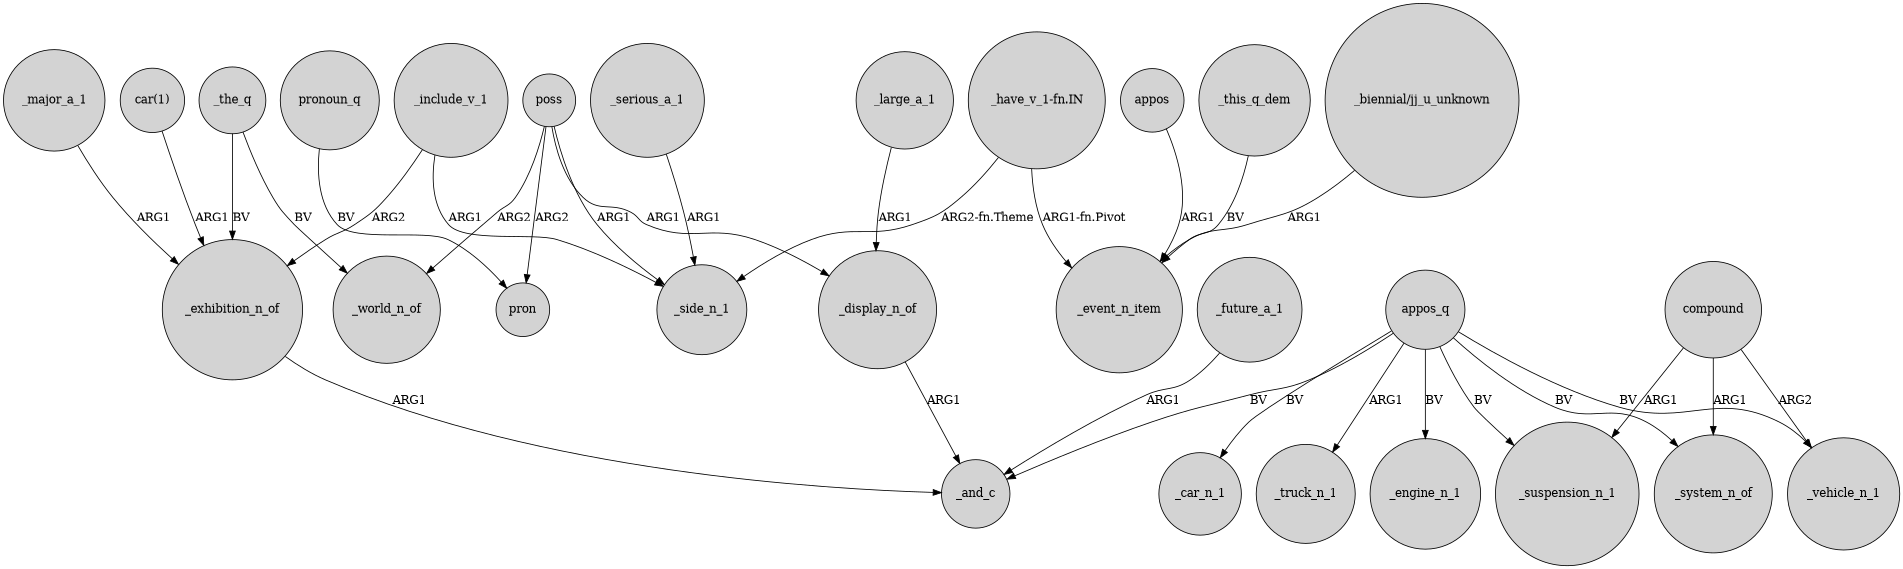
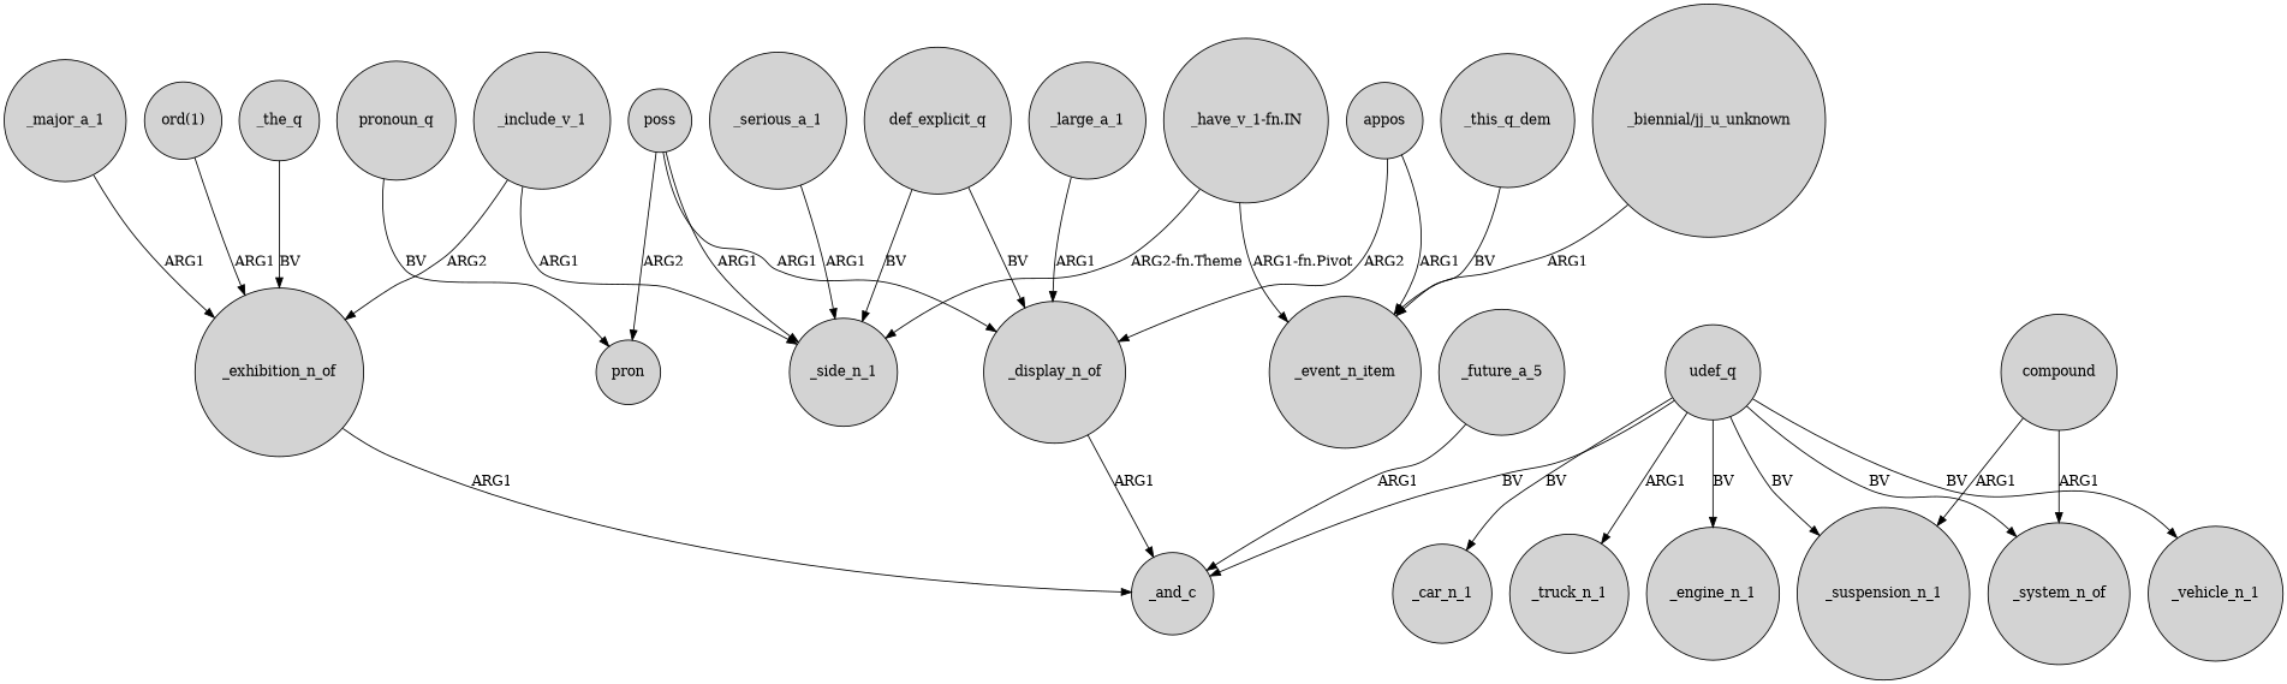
  digraph {
    node [shape=circle style=filled]
    _large_a_1
    _display_n_of
    _and_c
    appos
    _event_n_item
    _exhibition_n_of
-   _future_a_1
+   _future_a_1 [label=_future_a_5]
    poss
    pron
    _side_n_1
-   _world_n_of
    compound
    _system_n_of
    _vehicle_n_1
    _suspension_n_1
-   "ord(1)" [label="car(1)"]
+   "ord(1)"
    _this_q_dem
    "_have_v_1-fn.IN"
+   def_explicit_q
    _include_v_1
-   udef_q [label=appos_q]
+   udef_q
    _truck_n_1
    _engine_n_1
    _car_n_1
    _the_q
    _serious_a_1
    pronoun_q
    _major_a_1
    "_biennial/jj_u_unknown"
    _large_a_1 -> _display_n_of [label=ARG1]
    _display_n_of -> _and_c [label=ARG1]
+   appos -> _display_n_of [label=ARG2]
    appos -> _event_n_item [label=ARG1]
    _exhibition_n_of -> _and_c [label=ARG1]
    _future_a_1 -> _and_c [label=ARG1]
    poss -> _display_n_of [label=ARG1]
    poss -> pron [label=ARG2]
    poss -> _side_n_1 [label=ARG1]
-   poss -> _world_n_of [label=ARG2]
    compound -> _system_n_of [label=ARG1]
-   compound -> _vehicle_n_1 [label=ARG2]
    compound -> _suspension_n_1 [label=ARG1]
    "ord(1)" -> _exhibition_n_of [label=ARG1]
    _this_q_dem -> _event_n_item [label=BV]
    "_have_v_1-fn.IN" -> _event_n_item [label="ARG1-fn.Pivot"]
    "_have_v_1-fn.IN" -> _side_n_1 [label="ARG2-fn.Theme"]
+   def_explicit_q -> _display_n_of [label=BV]
+   def_explicit_q -> _side_n_1 [label=BV]
    _include_v_1 -> _exhibition_n_of [label=ARG2]
    _include_v_1 -> _side_n_1 [label=ARG1]
    udef_q -> _and_c [label=BV]
    udef_q -> _system_n_of [label=BV]
    udef_q -> _vehicle_n_1 [label=BV]
    udef_q -> _suspension_n_1 [label=BV]
    udef_q -> _truck_n_1 [label=ARG1]
    udef_q -> _engine_n_1 [label=BV]
    udef_q -> _car_n_1 [label=BV]
    _the_q -> _exhibition_n_of [label=BV]
-   _the_q -> _world_n_of [label=BV]
    _serious_a_1 -> _side_n_1 [label=ARG1]
    pronoun_q -> pron [label=BV]
    _major_a_1 -> _exhibition_n_of [label=ARG1]
    "_biennial/jj_u_unknown" -> _event_n_item [label=ARG1]
  }
